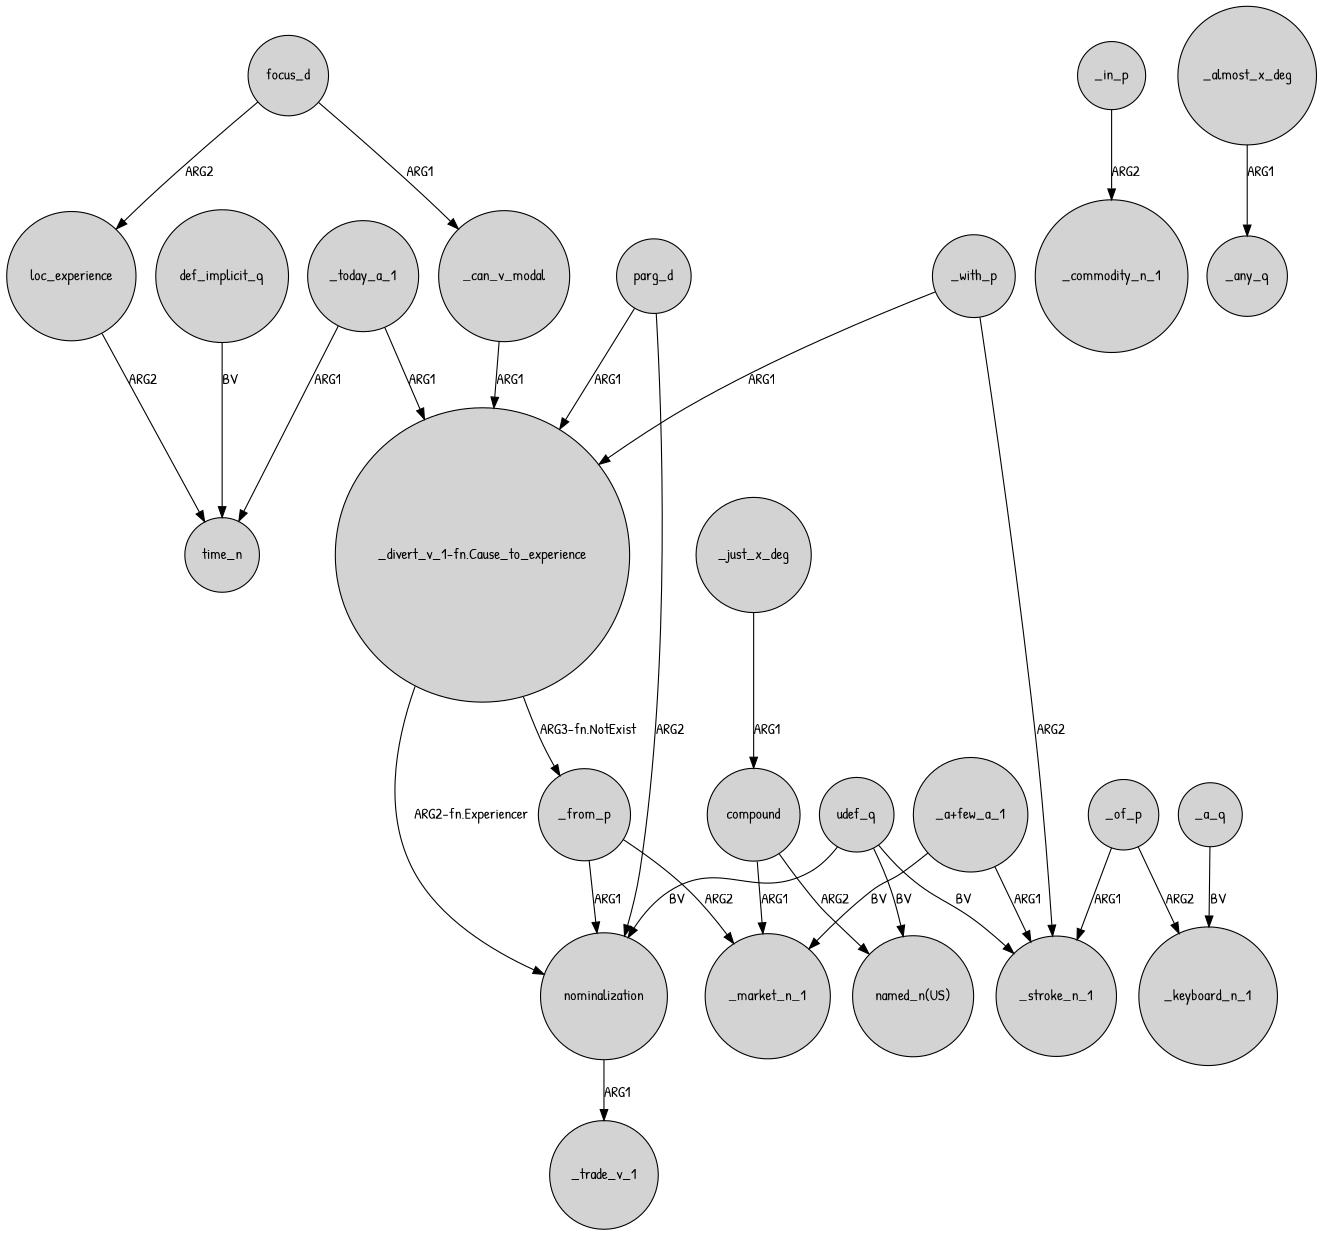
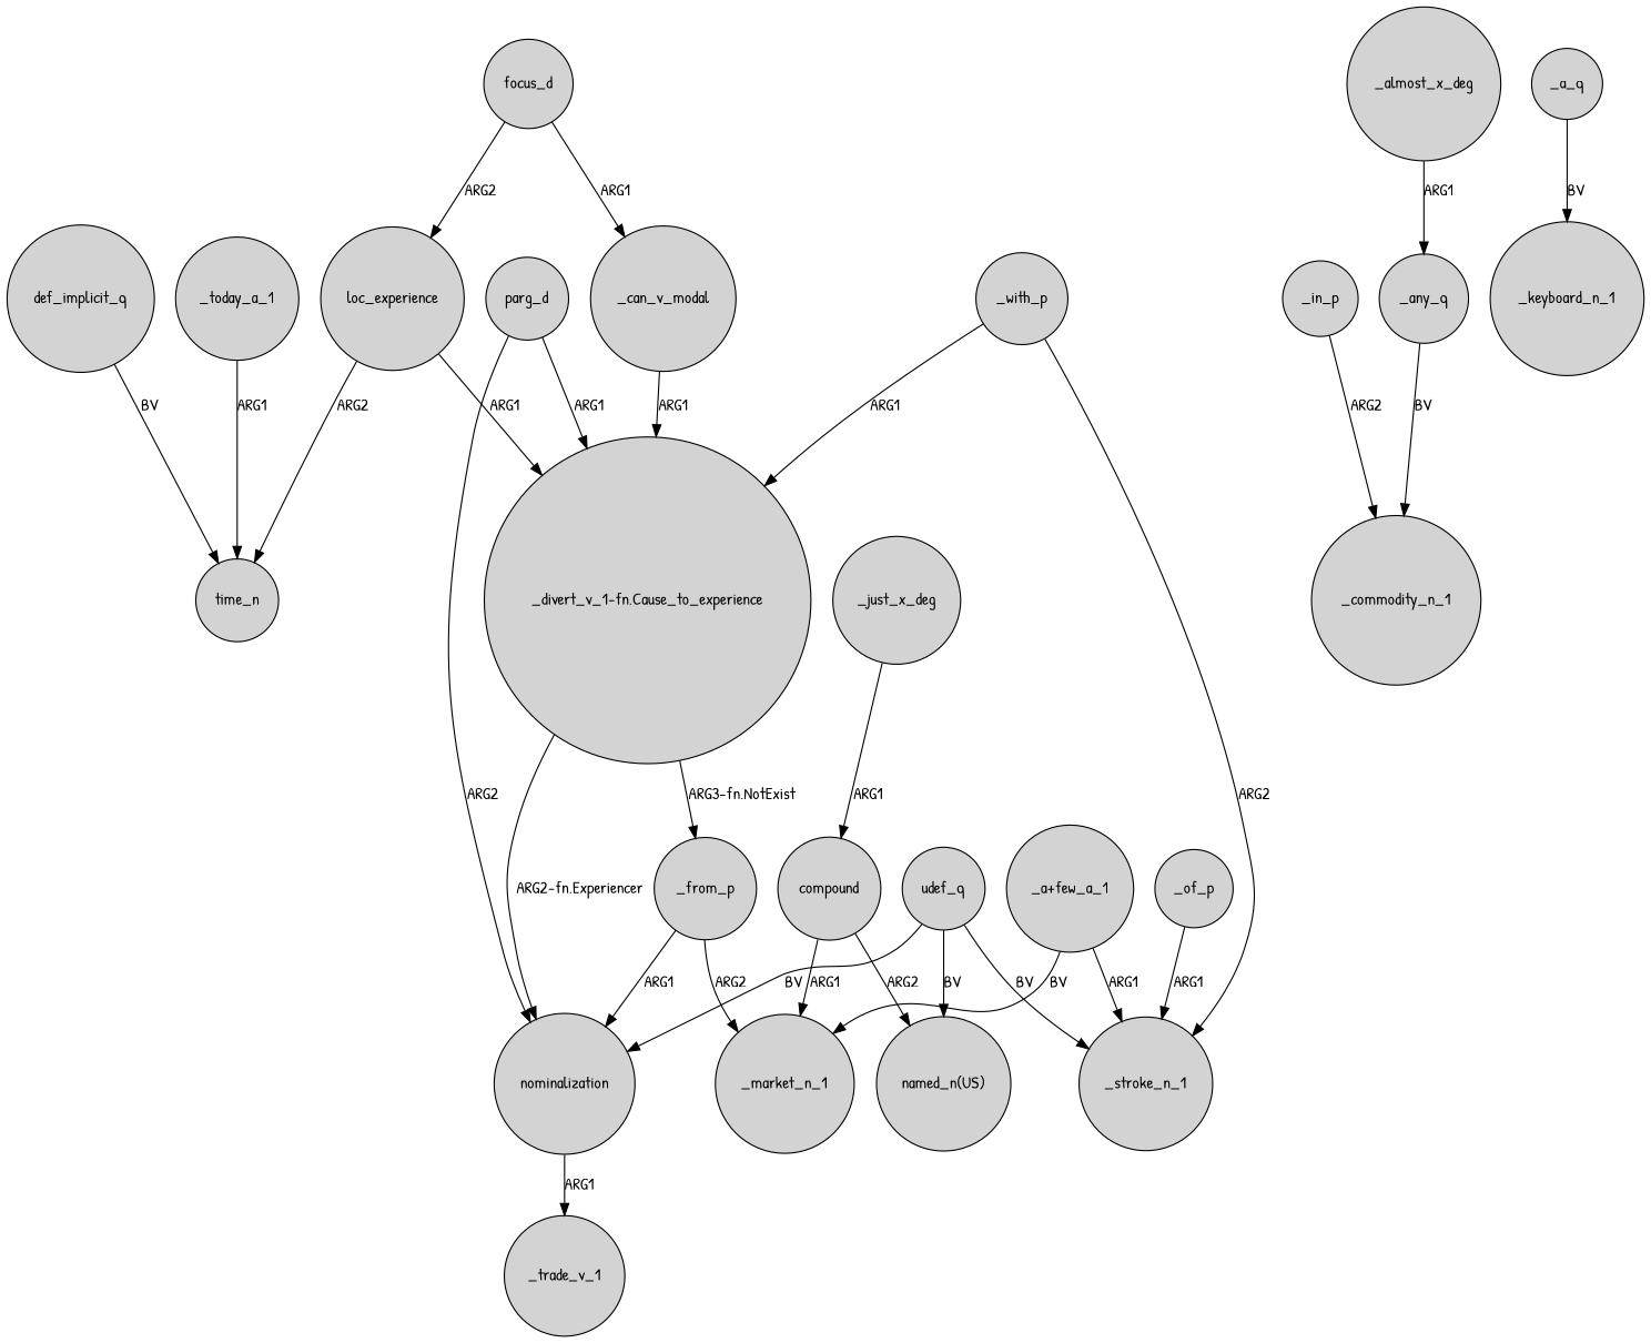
  digraph {
    fontname="Patrick Hand"
    node [fontname="Patrick Hand" shape=circle style=filled]
    edge [fontname="Patrick Hand"]
    n1 [label=loc_experience]
    focus_d
    _can_v_modal
    time_n
    "_divert_v_1-fn.Cause_to_experience"
    nominalization
    _from_p
    _just_x_deg
    compound
    udef_q
    "named_n(US)"
    _stroke_n_1
    _trade_v_1
    _in_p
    _commodity_n_1
    _today_a_1
    _of_p
    _keyboard_n_1
    _any_q
    _market_n_1
    _almost_x_deg
    _with_p
    parg_d
    _a_q
    "_a+few_a_1"
    def_implicit_q
    n1 -> time_n [label=ARG2]
-   _today_a_1 -> "_divert_v_1-fn.Cause_to_experience" [label=ARG1]
+   n1 -> "_divert_v_1-fn.Cause_to_experience" [label=ARG1]
    focus_d -> n1 [label=ARG2]
    focus_d -> _can_v_modal [label=ARG1]
    _can_v_modal -> "_divert_v_1-fn.Cause_to_experience" [label=ARG1]
    "_divert_v_1-fn.Cause_to_experience" -> nominalization [label="ARG2-fn.Experiencer"]
    "_divert_v_1-fn.Cause_to_experience" -> _from_p [label="ARG3-fn.NotExist"]
    nominalization -> _trade_v_1 [label=ARG1]
    _from_p -> nominalization [label=ARG1]
    _from_p -> _market_n_1 [label=ARG2]
    _just_x_deg -> compound [label=ARG1]
    compound -> "named_n(US)" [label=ARG2]
    compound -> _market_n_1 [label=ARG1]
    udef_q -> nominalization [label=BV]
    udef_q -> "named_n(US)" [label=BV]
    udef_q -> _stroke_n_1 [label=BV]
    _in_p -> _commodity_n_1 [label=ARG2]
    _today_a_1 -> time_n [label=ARG1]
    _of_p -> _stroke_n_1 [label=ARG1]
-   _of_p -> _keyboard_n_1 [label=ARG2]
+   _any_q -> _commodity_n_1 [label=BV]
    _almost_x_deg -> _any_q [label=ARG1]
    _with_p -> "_divert_v_1-fn.Cause_to_experience" [label=ARG1]
    _with_p -> _stroke_n_1 [label=ARG2]
    parg_d -> "_divert_v_1-fn.Cause_to_experience" [label=ARG1]
    parg_d -> nominalization [label=ARG2]
    _a_q -> _keyboard_n_1 [label=BV]
    "_a+few_a_1" -> _stroke_n_1 [label=ARG1]
    "_a+few_a_1" -> _market_n_1 [label=BV]
    def_implicit_q -> time_n [label=BV]
  }
